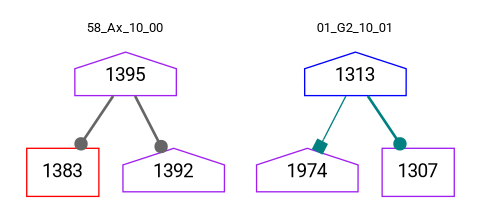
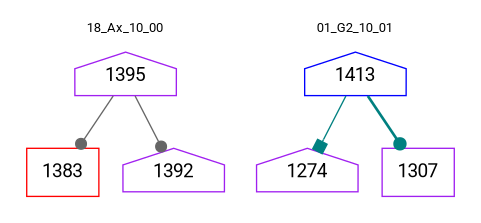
  digraph {
    fontname=Roboto
    node [color=purple fontname=Roboto shape=house]
    edge [arrowhead=dot color=gray40 fontname=Roboto style=solid]
    n1 [label=1395]
    n2 [color=red label=1383 shape=box]
    n3 [label=1392]
-   n4 [color=blue label=1313]
-   n5 [label=1974]
+   n4 [color=blue label=1413]
+   n5 [label=1274]
    n6 [label=1307 shape=box]
    subgraph cluster_1 {
      color=white
      fontsize=10
-     label="58_Ax_10_00"
+     label="18_Ax_10_00"
      n1
      n2
      n3
    }
    subgraph cluster_2 {
      color=white
      fontsize=10
      label="01_G2_10_01"
      n4
      n5
      n6
    }
-   n1 -> n2 [style=bold]
-   n1 -> n3 [style=bold]
+   n1 -> n2
+   n1 -> n3
    n4 -> n5 [arrowhead=box color=teal]
    n4 -> n6 [color=teal style=bold]
  }
